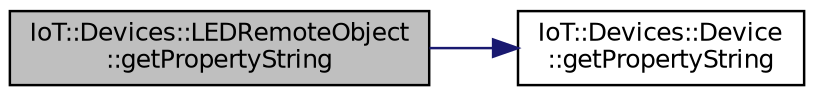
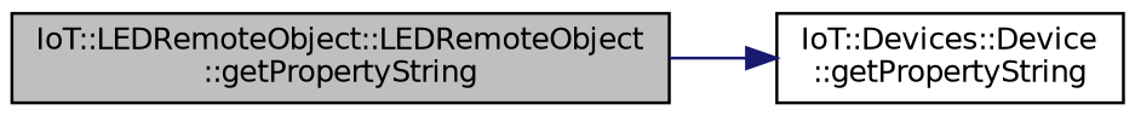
  digraph {
    rankdir=LR
    node [color=black fontname=Helvetica fontsize=10 shape=record style=filled]
-   n1 [fillcolor=grey75 fontcolor=black height=0.2 label="IoT::Devices::LEDRemoteObject\l::getPropertyString" width=0.4]
+   n1 [fillcolor=grey75 fontcolor=black height=0.2 label="IoT::LEDRemoteObject::LEDRemoteObject\l::getPropertyString" width=0.4]
    n2 [fillcolor=white height=0.2 label="IoT::Devices::Device\l::getPropertyString" width=0.4]
    n1 -> n2 [color=midnightblue fontname=Helvetica fontsize=10 labelfontname=Helvetica labelfontsize=10 style=solid]
  }
